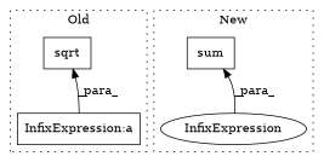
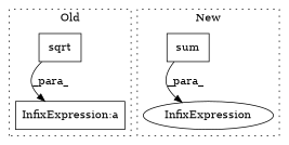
  digraph {
    node [a=32 shape=box]
    n1 [l="5,1" label=sqrt s="582,924"]
    n2 [a=27 l=3 label="InfixExpression:a" s=925]
    n3 [l="4,1" label=sum s="887,892"]
    n4 [a=34 l=1 label=InfixExpression s=891 shape=ellipse]
    subgraph cluster_1 {
      label=Old
      style=dotted
      n1
      n2
    }
    subgraph cluster_2 {
      label=New
      style=dotted
      n3
      n4
    }
-   n2 -> n1 [label=_para_]
-   n4 -> n3 [label=_para_]
+   n1 -> n2 [label=_para_]
+   n3 -> n4 [label=_para_]
  }
